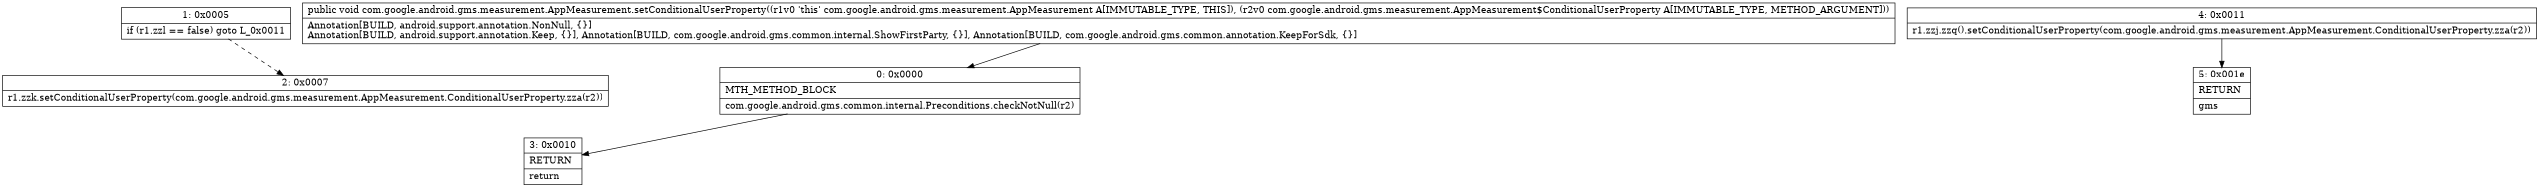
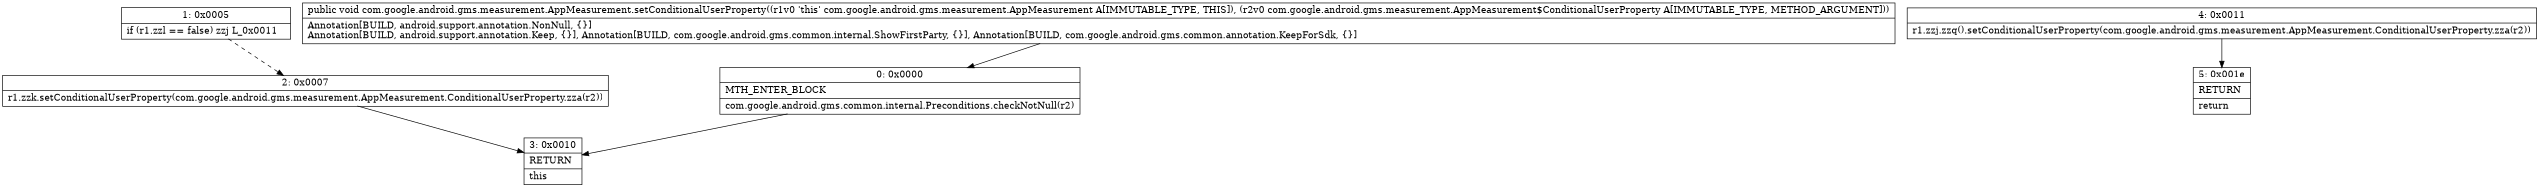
  digraph {
    node [shape=record]
-   n1 [label="{0\:\ 0x0000|MTH_METHOD_BLOCK\l|com.google.android.gms.common.internal.Preconditions.checkNotNull(r2)\l}"]
-   n2 [label="{3\:\ 0x0010|RETURN\l|return\l}"]
-   n3 [label="{1\:\ 0x0005|if (r1.zzl == false) goto L_0x0011\l}"]
+   n1 [label="{0\:\ 0x0000|MTH_ENTER_BLOCK\l|com.google.android.gms.common.internal.Preconditions.checkNotNull(r2)\l}"]
+   n2 [label="{3\:\ 0x0010|RETURN\l|this\l}"]
+   n3 [label="{1\:\ 0x0005|if (r1.zzl == false) zzj L_0x0011\l}"]
    n4 [label="{2\:\ 0x0007|r1.zzk.setConditionalUserProperty(com.google.android.gms.measurement.AppMeasurement.ConditionalUserProperty.zza(r2))\l}"]
    n5 [label="{4\:\ 0x0011|r1.zzj.zzq().setConditionalUserProperty(com.google.android.gms.measurement.AppMeasurement.ConditionalUserProperty.zza(r2))\l}"]
-   n6 [label="{5\:\ 0x001e|RETURN\l|gms\l}"]
+   n6 [label="{5\:\ 0x001e|RETURN\l|return\l}"]
    n7 [label="{public void com.google.android.gms.measurement.AppMeasurement.setConditionalUserProperty((r1v0 'this' com.google.android.gms.measurement.AppMeasurement A[IMMUTABLE_TYPE, THIS]), (r2v0 com.google.android.gms.measurement.AppMeasurement$ConditionalUserProperty A[IMMUTABLE_TYPE, METHOD_ARGUMENT]))  | Annotation[BUILD, android.support.annotation.NonNull, \{\}]\lAnnotation[BUILD, android.support.annotation.Keep, \{\}], Annotation[BUILD, com.google.android.gms.common.internal.ShowFirstParty, \{\}], Annotation[BUILD, com.google.android.gms.common.annotation.KeepForSdk, \{\}]\l}"]
    n1 -> n2
    n3 -> n4 [style=dashed]
+   n4 -> n2
    n5 -> n6
    n7 -> n1
  }
